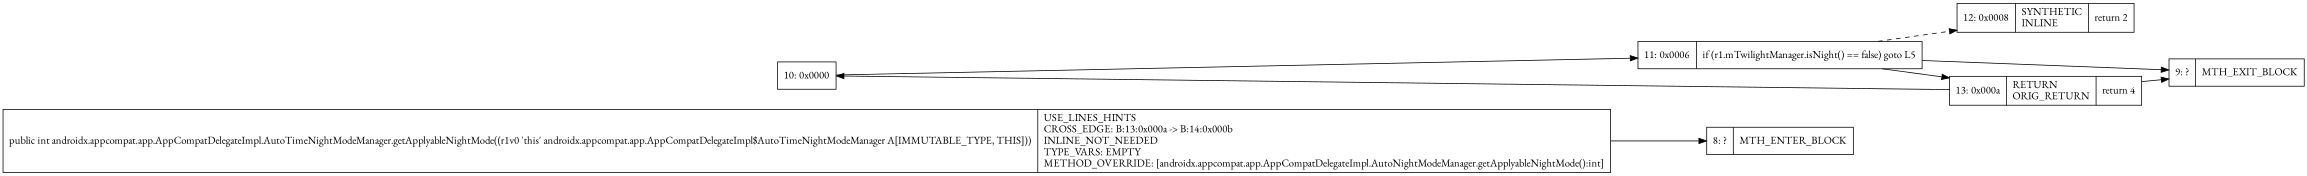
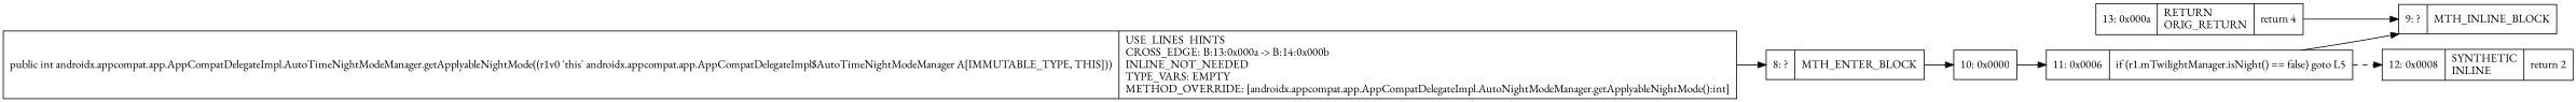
  digraph {
    fontname="EB Garamond"
    rankdir=LR
    node [fontname="EB Garamond" shape=record]
    edge [fontname="EB Garamond"]
    n1 [label="{8\:\ ?|MTH_ENTER_BLOCK\l}"]
    n2 [label="{10\:\ 0x0000}"]
    n3 [label="{11\:\ 0x0006|if (r1.mTwilightManager.isNight() == false) goto L5\l}"]
    n4 [label="{12\:\ 0x0008|SYNTHETIC\lINLINE\l|return 2\l}"]
    n5 [label="{13\:\ 0x000a|RETURN\lORIG_RETURN\l|return 4\l}"]
-   n6 [label="{9\:\ ?|MTH_EXIT_BLOCK\l}"]
+   n6 [label="{9\:\ ?|MTH_INLINE_BLOCK\l}"]
    n7 [label="{public int androidx.appcompat.app.AppCompatDelegateImpl.AutoTimeNightModeManager.getApplyableNightMode((r1v0 'this' androidx.appcompat.app.AppCompatDelegateImpl$AutoTimeNightModeManager A[IMMUTABLE_TYPE, THIS]))  | USE_LINES_HINTS\lCROSS_EDGE: B:13:0x000a \-\> B:14:0x000b\lINLINE_NOT_NEEDED\lTYPE_VARS: EMPTY\lMETHOD_OVERRIDE: [androidx.appcompat.app.AppCompatDelegateImpl.AutoNightModeManager.getApplyableNightMode():int]\l}"]
-   n5 -> n2
+   n1 -> n2
    n2 -> n3
    n3 -> n4 [style=dashed]
-   n3 -> n5
    n3 -> n6
    n5 -> n6
    n7 -> n1
  }
